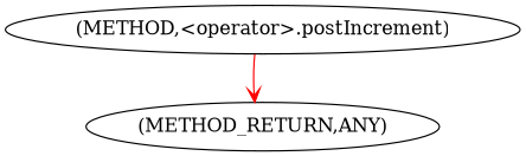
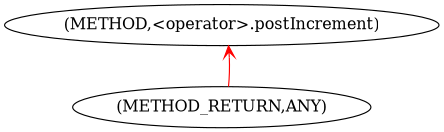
  digraph {
    n1 [label=<(METHOD,&lt;operator&gt;.postIncrement)>]
    n2 [label=<(METHOD_RETURN,ANY)>]
-   n1 -> n2 [color=red arrowhead=vee]
+   n2 -> n1 [color=red arrowhead=vee]
  }
